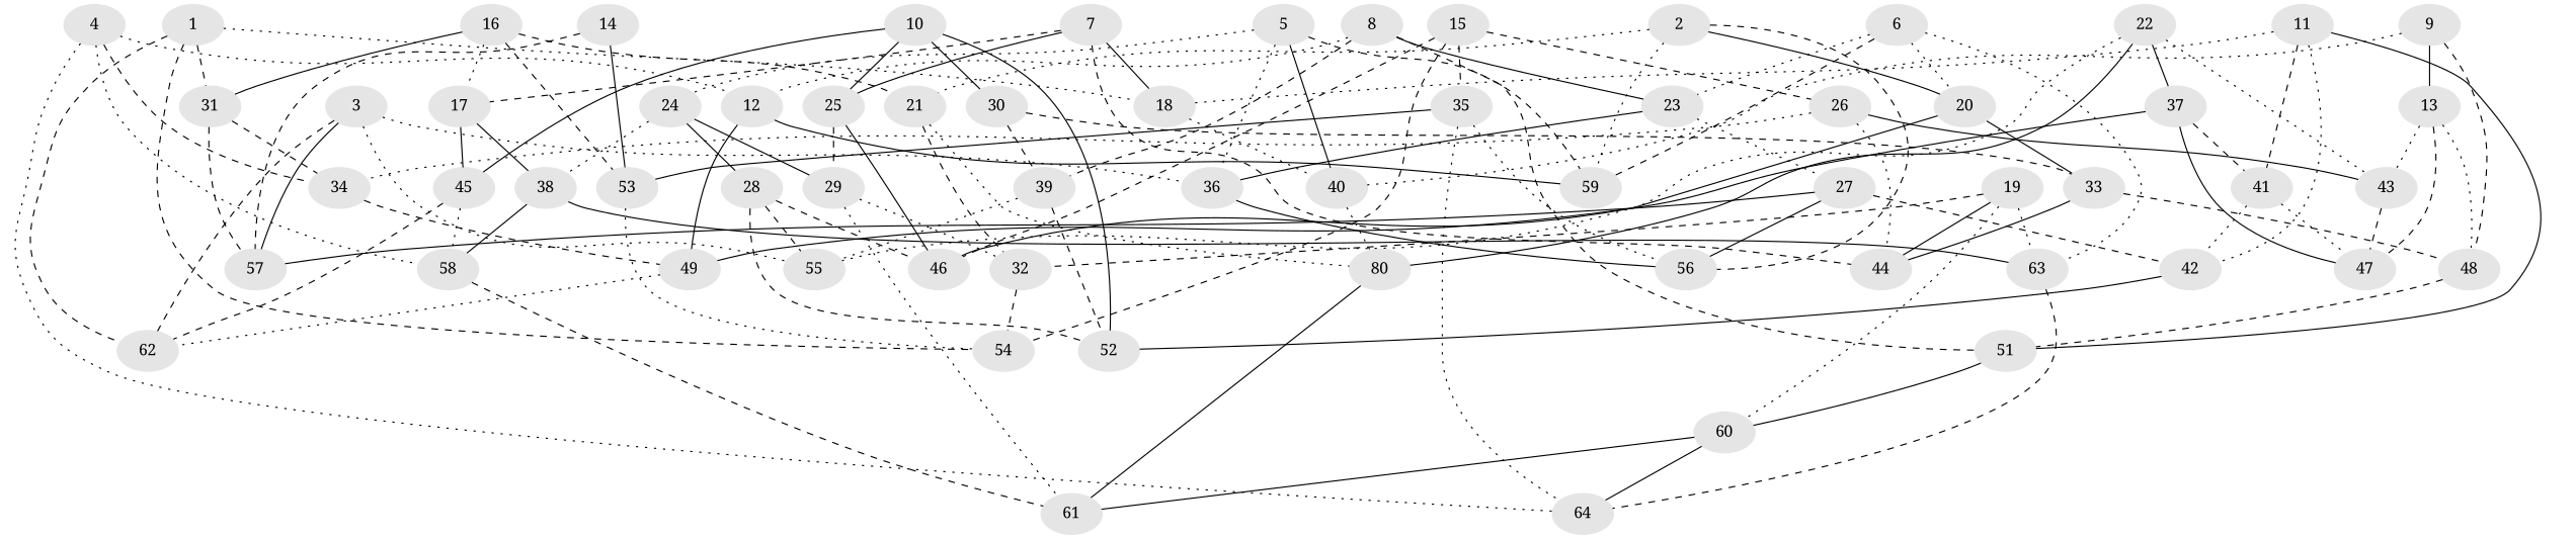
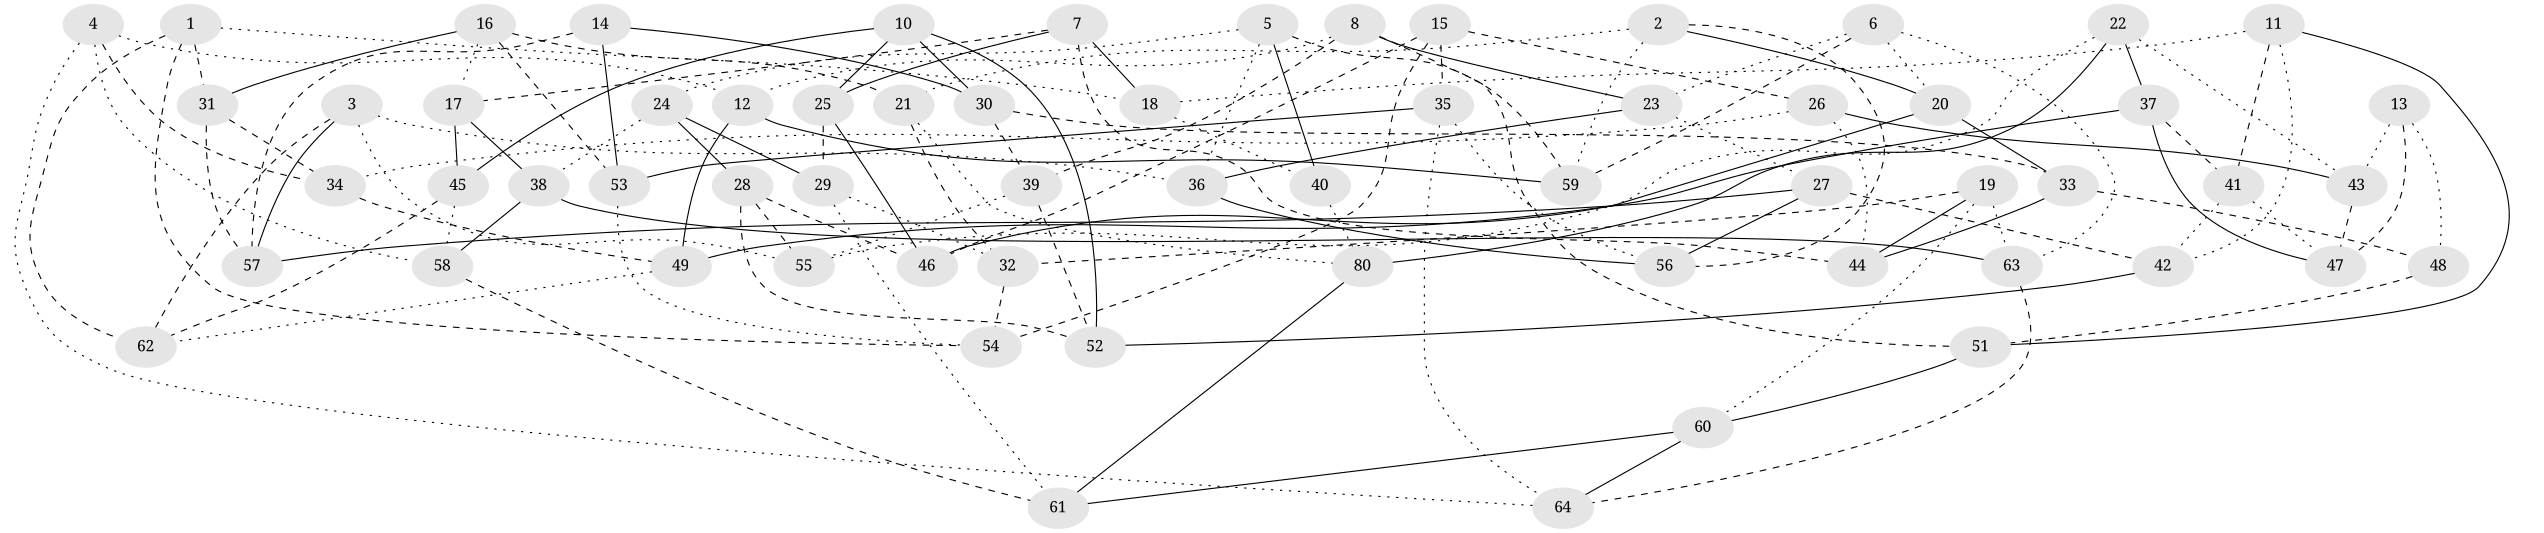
  graph {
    fontname="Noto Serif"
    node [color=gray90 fontname="Noto Serif" style=filled]
    edge [fontname="Noto Serif" style=dashed]
    1
    18
    31
    54
    62
    40
    57
    34
    2
    20
    21
    56
    59
    46
    33
    32
    n17 [label=80]
    3
    36
    55
    4
    12
    58
    64
    49
    61
    5
    24
    38
    28
    29
    6
    23
    63
    27
    7
    17
    25
    44
    45
    8
    39
    51
    52
    60
-   9
    13
    48
    43
    47
    14
    30
    53
    10
    11
    41
    42
    15
    26
    35
    16
    19
    22
    37
    1 -- 18 [style=dotted]
    1 -- 31
    1 -- 54
    1 -- 62
    18 -- 40 [style=dotted]
    31 -- 57
    31 -- 34
    40 -- n17 [style=dotted]
    34 -- 49
    2 -- 20 [style=solid]
    2 -- 21 [style=dotted]
    2 -- 56
    2 -- 59 [style=dotted]
    20 -- 46 [style=solid]
    20 -- 33 [style=solid]
    21 -- 32
    21 -- n17 [style=dotted]
    33 -- 44 [style=solid]
    33 -- 48
    32 -- 54
    n17 -- 61 [style=solid]
    3 -- 62
    3 -- 57 [style=solid]
    3 -- 36 [style=dotted]
    3 -- 55 [style=dotted]
    36 -- 56 [style=solid]
    4 -- 34
    4 -- 12 [style=dotted]
    4 -- 58 [style=dotted]
    4 -- 64 [style=dotted]
    12 -- 59 [style=solid]
    12 -- 49 [style=solid]
    58 -- 61
    49 -- 62 [style=dotted]
    5 -- 40 [style=solid]
    5 -- 59
    5 -- 36 [style=dotted]
    5 -- 24 [style=dotted]
    24 -- 38 [style=dotted]
    24 -- 28 [style=solid]
    24 -- 29 [style=solid]
    38 -- 58 [style=solid]
    38 -- 63 [style=solid]
    28 -- 46
    28 -- 55
    28 -- 52
    29 -- 32 [style=dotted]
    29 -- 61 [style=dotted]
    6 -- 20 [style=dotted]
    6 -- 59
    6 -- 23 [style=dotted]
    6 -- 63 [style=dotted]
    23 -- 36 [style=solid]
    23 -- 27 [style=dotted]
    63 -- 64
    27 -- 57 [style=solid]
    27 -- 56 [style=solid]
    27 -- 42
    7 -- 18 [style=solid]
    7 -- 17
    7 -- 25 [style=solid]
    7 -- 44
    17 -- 38 [style=solid]
    17 -- 45 [style=solid]
    25 -- 46 [style=solid]
    25 -- 29
    45 -- 62
    45 -- 58 [style=dotted]
    8 -- 12 [style=dotted]
    8 -- 23 [style=solid]
    8 -- 39
    8 -- 51
    39 -- 55 [style=dotted]
    39 -- 52
    51 -- 60 [style=solid]
    60 -- 64 [style=solid]
    60 -- 61 [style=solid]
-   9 -- 40 [style=dotted]
-   9 -- 13 [style=solid]
-   9 -- 48
    13 -- 48 [style=dotted]
    13 -- 43 [style=dotted]
    13 -- 47
    48 -- 51
    43 -- 47
    14 -- 57
+   14 -- 30 [style=solid]
    14 -- 53 [style=solid]
    30 -- 33
    30 -- 39
    53 -- 54 [style=dotted]
    10 -- 25 [style=solid]
    10 -- 45 [style=solid]
    10 -- 52 [style=solid]
    10 -- 30 [style=solid]
    11 -- 18 [style=dotted]
    11 -- 51 [style=solid]
    11 -- 41
    11 -- 42 [style=dotted]
    41 -- 47 [style=dotted]
    41 -- 42 [style=dotted]
    42 -- 52 [style=solid]
    15 -- 54
    15 -- 46
    15 -- 26
    15 -- 35
    26 -- 34 [style=dotted]
    26 -- 44 [style=dotted]
    26 -- 43 [style=solid]
    35 -- 56 [style=dotted]
    35 -- 64 [style=dotted]
    35 -- 53 [style=solid]
    16 -- 31 [style=solid]
    16 -- 21
    16 -- 17 [style=dotted]
    16 -- 53
    19 -- 32
    19 -- 63 [style=dotted]
    19 -- 44 [style=solid]
    19 -- 60 [style=dotted]
    22 -- n17 [style=solid]
    22 -- 55 [style=dotted]
    22 -- 43 [style=dotted]
    22 -- 37 [style=solid]
    37 -- 49 [style=solid]
    37 -- 47 [style=solid]
    37 -- 41
  }
